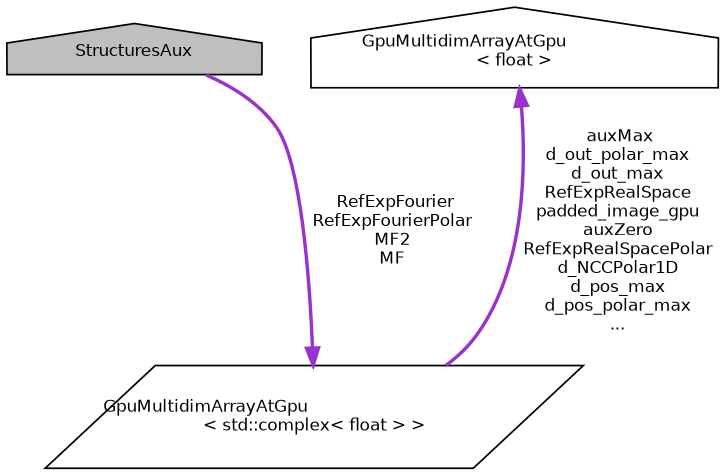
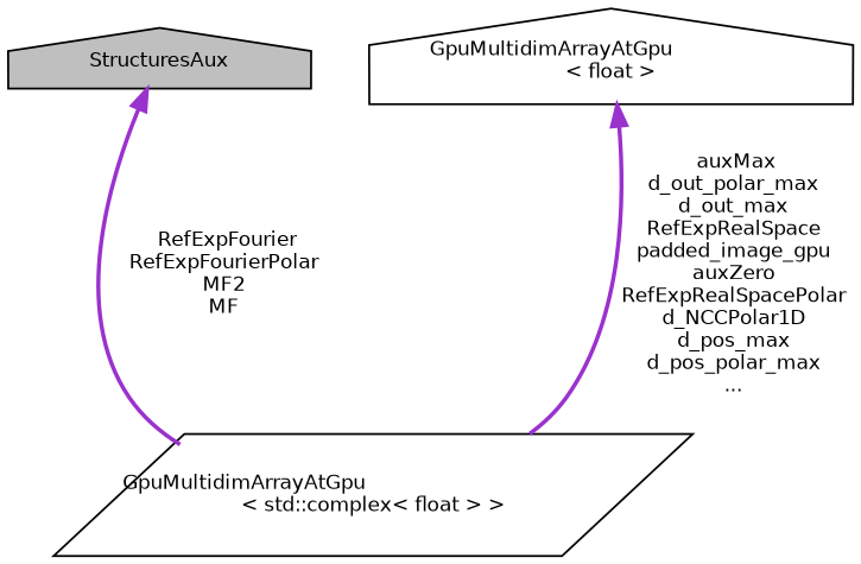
  digraph {
    fontname="DejaVu Sans"
    node [color=black fillcolor=white fontname="DejaVu Sans" fontsize=10 shape=house style=filled]
    edge [color=darkorchid3 dir=back fontname="DejaVu Sans" fontsize=10 labelfontname=Helvetica labelfontsize=10 style=bold]
    n1 [fillcolor=grey75 fontcolor=black height=0.2 label=StructuresAux width=0.4]
    n2 [height=0.2 label="GpuMultidimArrayAtGpu\l\< float \>" width=0.4]
    n3 [height=0.2 label="GpuMultidimArrayAtGpu\l\< std::complex\< float \> \>" shape=parallelogram width=0.4]
    n2 -> n3 [label=" auxMax\nd_out_polar_max\nd_out_max\nRefExpRealSpace\npadded_image_gpu\nauxZero\nRefExpRealSpacePolar\nd_NCCPolar1D\nd_pos_max\nd_pos_polar_max\n..."]
-   n3 -> n1 [label=" RefExpFourier\nRefExpFourierPolar\nMF2\nMF"]
+   n1 -> n3 [label=" RefExpFourier\nRefExpFourierPolar\nMF2\nMF"]
  }
